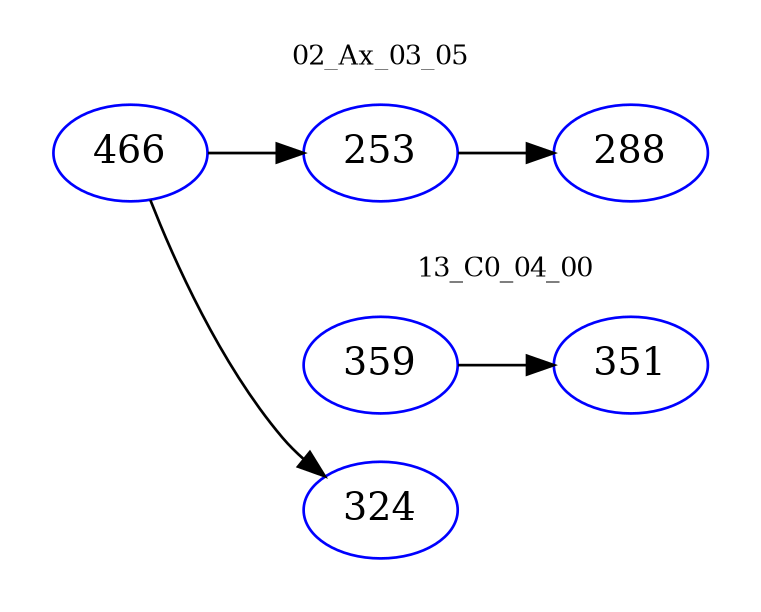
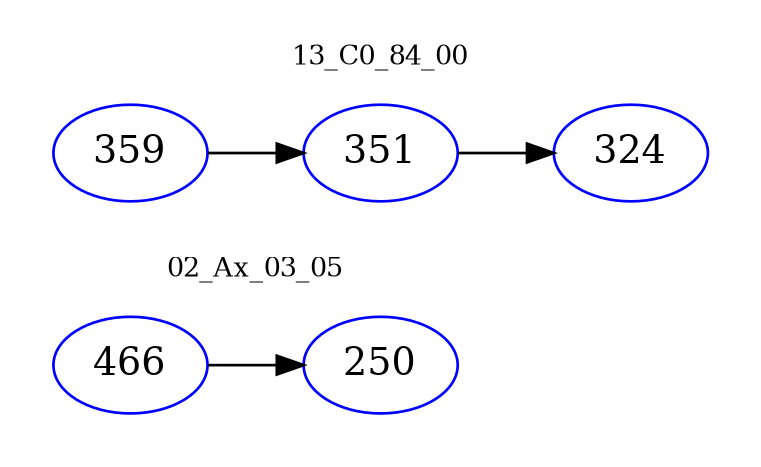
  digraph {
    rankdir=LR
    node [color=blue]
    edge [color=black]
    n1 [label=466]
-   n2 [label=253]
-   n3 [label=288]
+   n2 [label=250]
    n4 [label=359]
    n5 [label=351]
    n6 [label=324]
    subgraph cluster_1 {
      color=white
      fontsize=10
      label="02_Ax_03_05"
      n1
      n2
-     n3
    }
    subgraph cluster_2 {
      color=white
      fontsize=10
-     label="13_C0_04_00"
+     label="13_C0_84_00"
      n4
      n5
      n6
    }
    n1 -> n2
-   n2 -> n3
    n4 -> n5
-   n1 -> n6
+   n5 -> n6
  }
